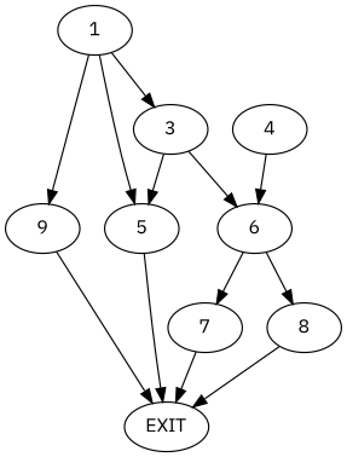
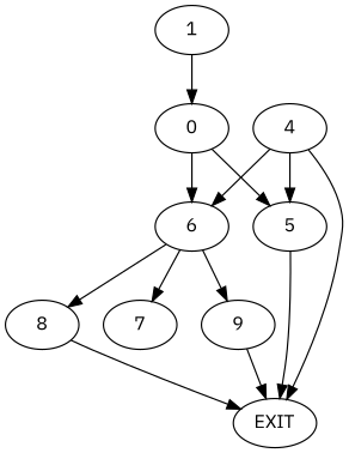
  digraph {
    fontname="IBM Plex Sans"
    node [fontname="IBM Plex Sans"]
    edge [fontname="IBM Plex Sans"]
    n1 [label=9]
    1
-   3
+   3 [label=0]
    n4 [label=EXIT]
    5
    6
    4
    7
    8
    n1 -> n4
-   1 -> n1
+   6 -> n1
    1 -> 3
    3 -> 5
    3 -> 6
    5 -> n4
    6 -> 7
    6 -> 8
-   1 -> 5
+   4 -> 5
    4 -> 6
-   7 -> n4
+   4 -> n4
    8 -> n4
  }
